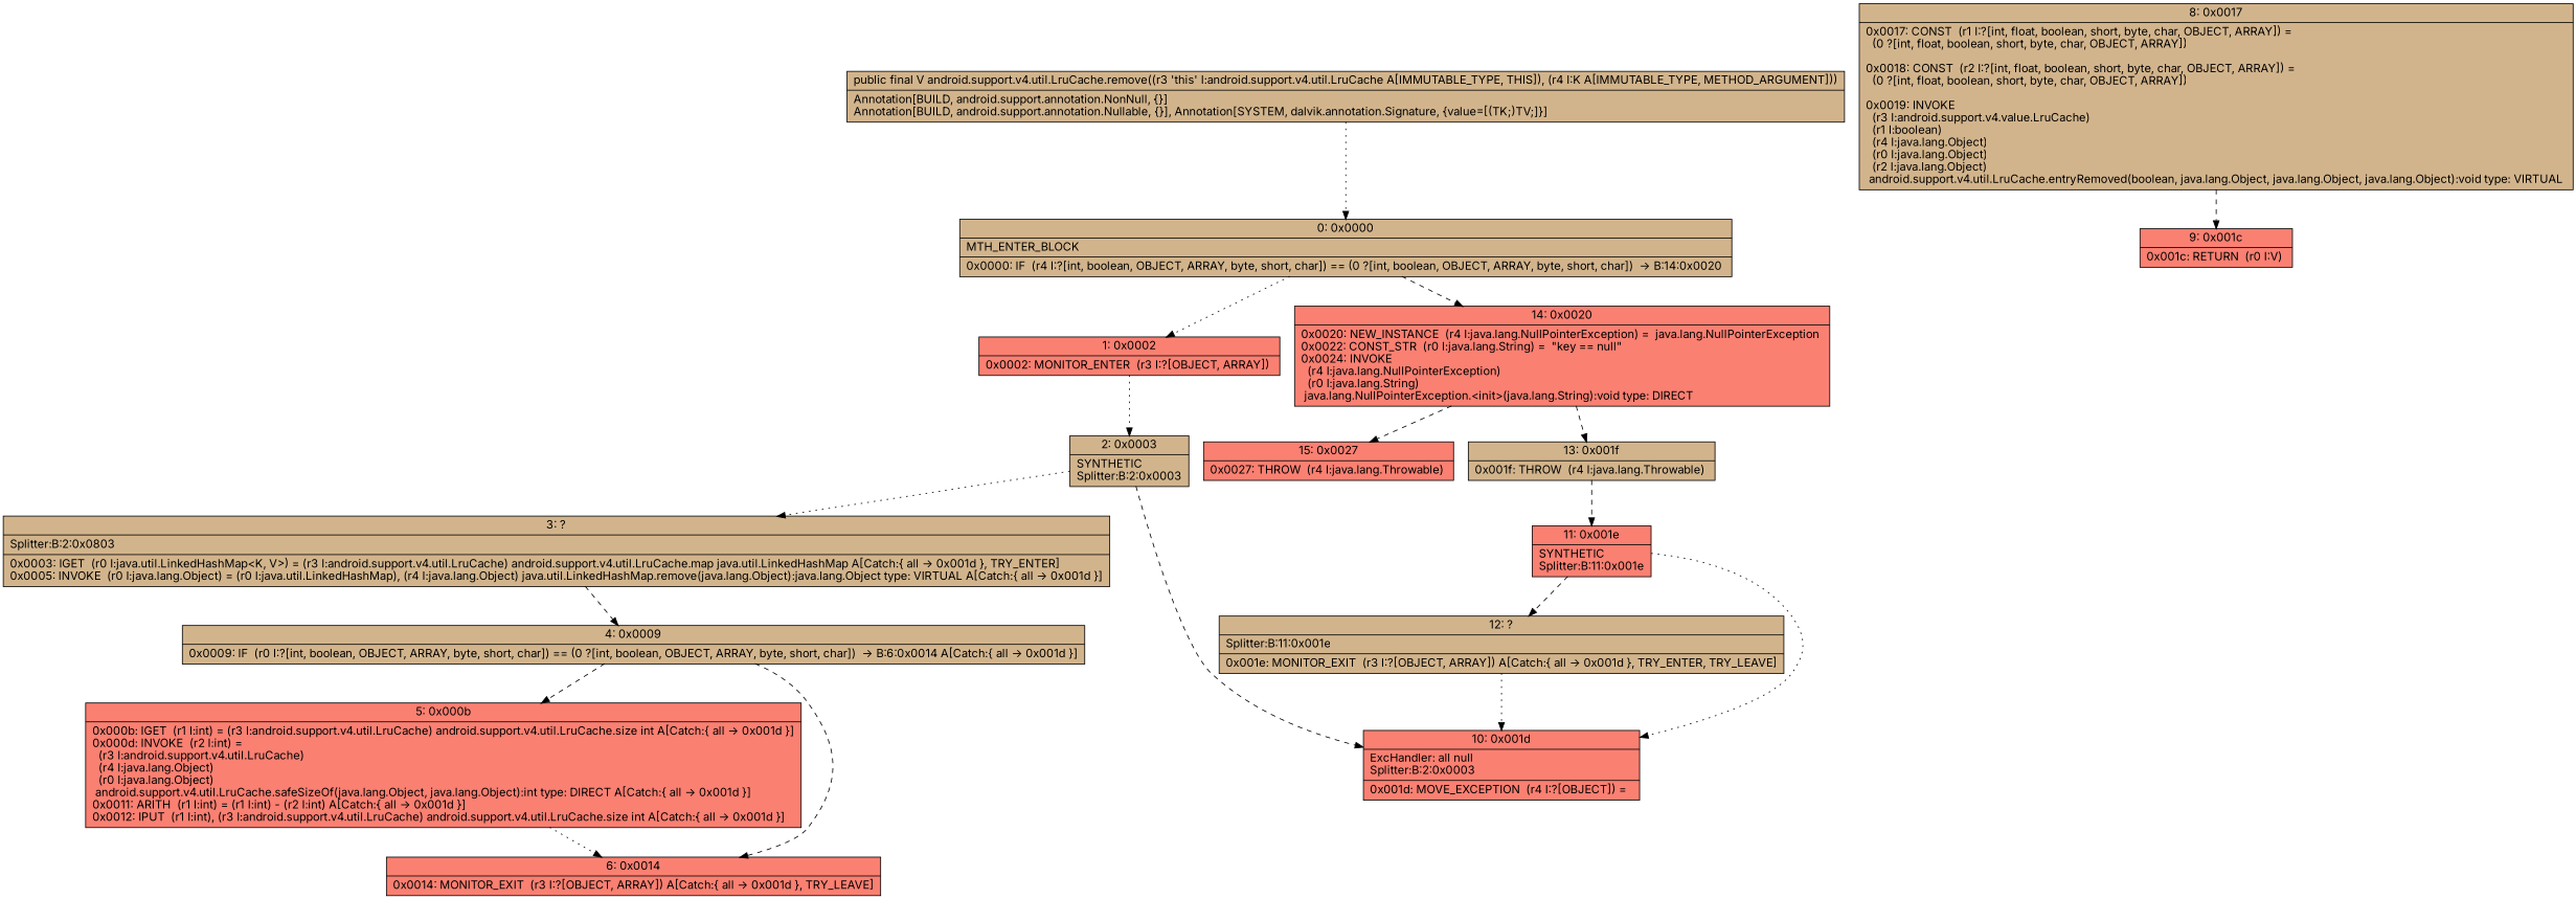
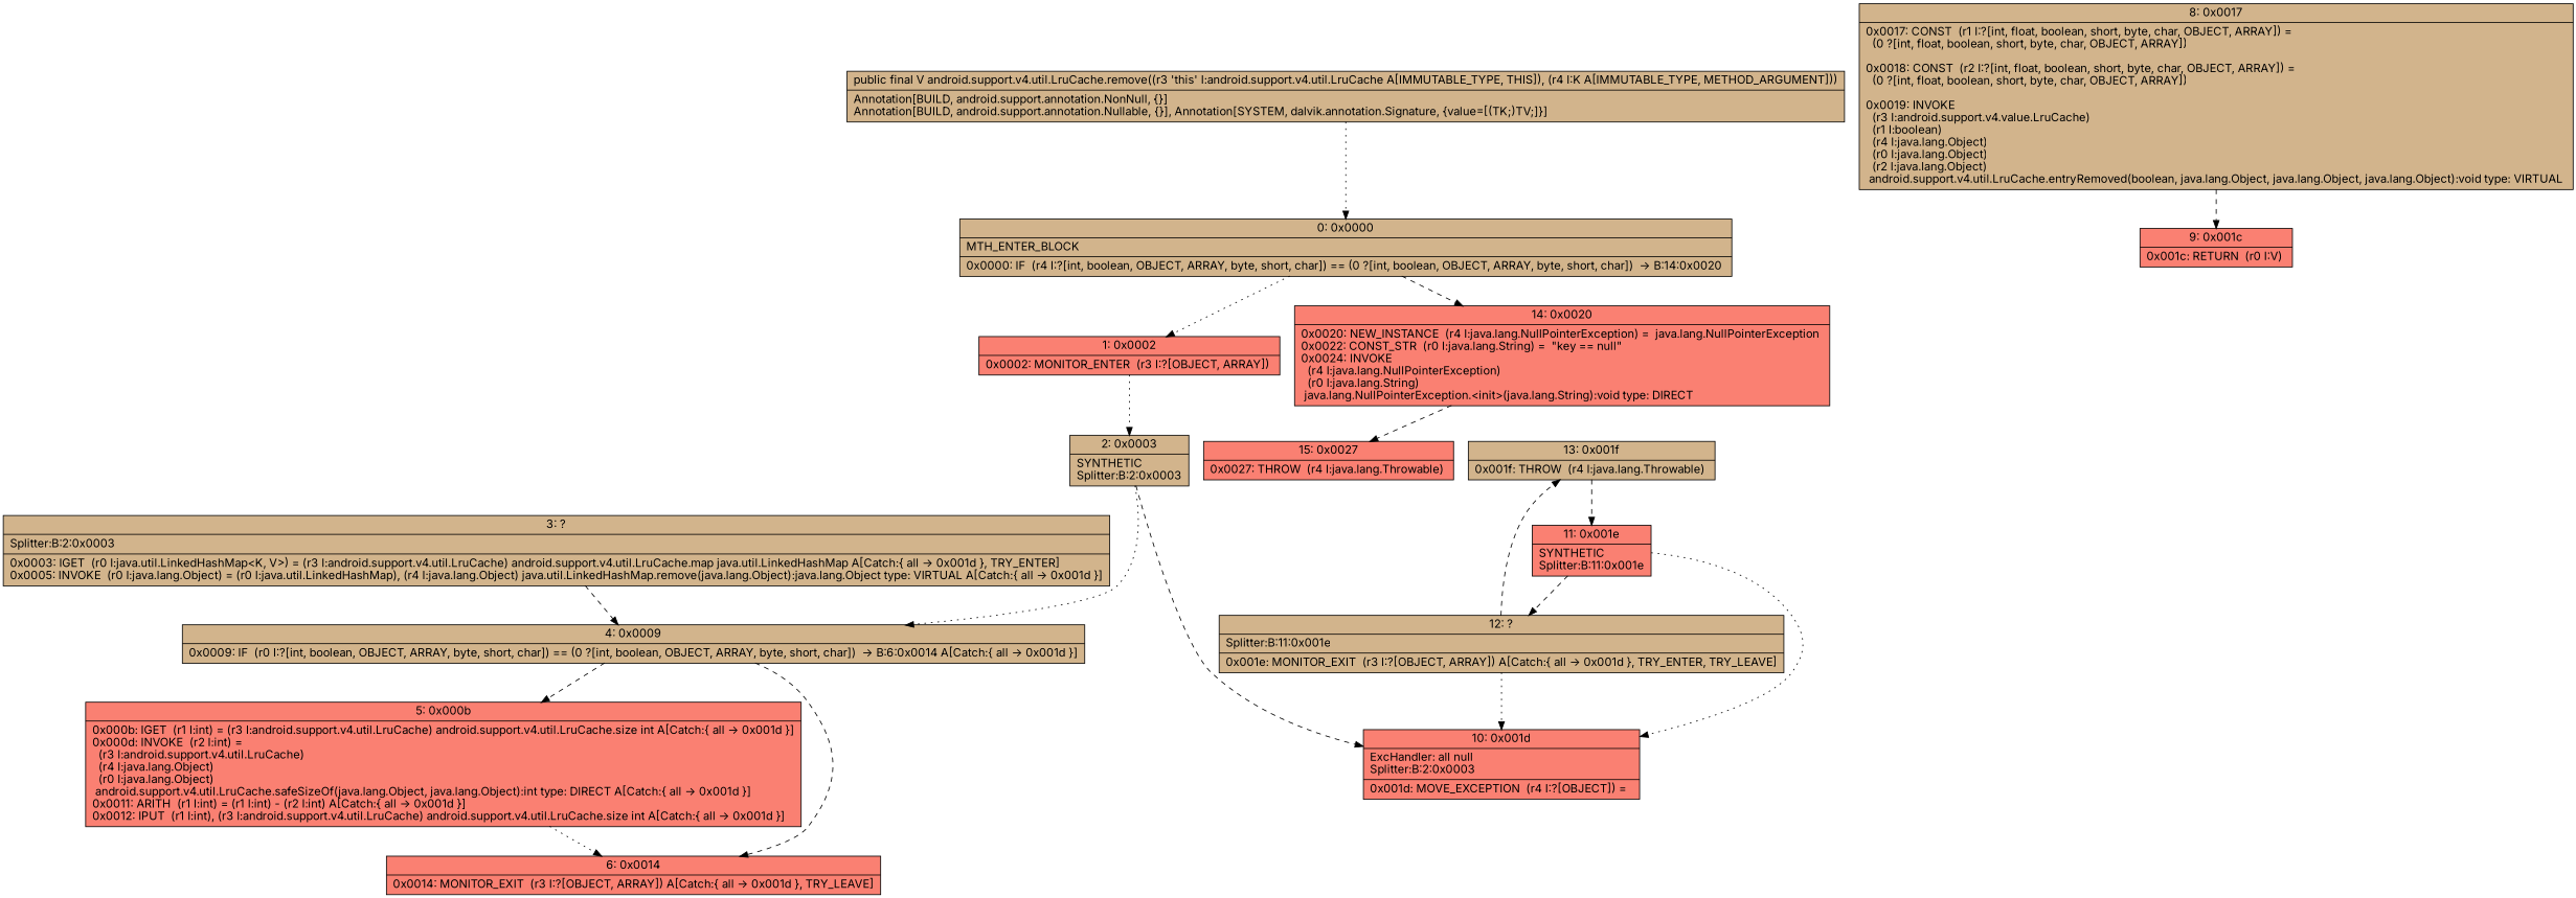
  digraph {
    fontname=Inter
    node [fillcolor=tan fontname=Inter shape=record style=filled]
    edge [fontname=Inter style=dashed]
    n1 [label="{0\:\ 0x0000|MTH_ENTER_BLOCK\l|0x0000: IF  (r4 I:?[int, boolean, OBJECT, ARRAY, byte, short, char]) == (0 ?[int, boolean, OBJECT, ARRAY, byte, short, char])  \-\> B:14:0x0020 \l}"]
    n2 [fillcolor=salmon label="{1\:\ 0x0002|0x0002: MONITOR_ENTER  (r3 I:?[OBJECT, ARRAY]) \l}"]
    n3 [fillcolor=salmon label="{14\:\ 0x0020|0x0020: NEW_INSTANCE  (r4 I:java.lang.NullPointerException) =  java.lang.NullPointerException \l0x0022: CONST_STR  (r0 I:java.lang.String) =  \"key == null\" \l0x0024: INVOKE  \l  (r4 I:java.lang.NullPointerException)\l  (r0 I:java.lang.String)\l java.lang.NullPointerException.\<init\>(java.lang.String):void type: DIRECT \l}"]
    n4 [label="{2\:\ 0x0003|SYNTHETIC\lSplitter:B:2:0x0003\l}"]
    n5 [fillcolor=salmon label="{15\:\ 0x0027|0x0027: THROW  (r4 I:java.lang.Throwable) \l}"]
-   n6 [label="{3\:\ ?|Splitter:B:2:0x0803\l|0x0003: IGET  (r0 I:java.util.LinkedHashMap\<K, V\>) = (r3 I:android.support.v4.util.LruCache) android.support.v4.util.LruCache.map java.util.LinkedHashMap A[Catch:\{ all \-\> 0x001d \}, TRY_ENTER]\l0x0005: INVOKE  (r0 I:java.lang.Object) = (r0 I:java.util.LinkedHashMap), (r4 I:java.lang.Object) java.util.LinkedHashMap.remove(java.lang.Object):java.lang.Object type: VIRTUAL A[Catch:\{ all \-\> 0x001d \}]\l}"]
+   n6 [label="{3\:\ ?|Splitter:B:2:0x0003\l|0x0003: IGET  (r0 I:java.util.LinkedHashMap\<K, V\>) = (r3 I:android.support.v4.util.LruCache) android.support.v4.util.LruCache.map java.util.LinkedHashMap A[Catch:\{ all \-\> 0x001d \}, TRY_ENTER]\l0x0005: INVOKE  (r0 I:java.lang.Object) = (r0 I:java.util.LinkedHashMap), (r4 I:java.lang.Object) java.util.LinkedHashMap.remove(java.lang.Object):java.lang.Object type: VIRTUAL A[Catch:\{ all \-\> 0x001d \}]\l}"]
    n7 [fillcolor=salmon label="{10\:\ 0x001d|ExcHandler: all null\lSplitter:B:2:0x0003\l|0x001d: MOVE_EXCEPTION  (r4 I:?[OBJECT]) =  \l}"]
    n8 [label="{4\:\ 0x0009|0x0009: IF  (r0 I:?[int, boolean, OBJECT, ARRAY, byte, short, char]) == (0 ?[int, boolean, OBJECT, ARRAY, byte, short, char])  \-\> B:6:0x0014 A[Catch:\{ all \-\> 0x001d \}]\l}"]
    n9 [fillcolor=salmon label="{5\:\ 0x000b|0x000b: IGET  (r1 I:int) = (r3 I:android.support.v4.util.LruCache) android.support.v4.util.LruCache.size int A[Catch:\{ all \-\> 0x001d \}]\l0x000d: INVOKE  (r2 I:int) = \l  (r3 I:android.support.v4.util.LruCache)\l  (r4 I:java.lang.Object)\l  (r0 I:java.lang.Object)\l android.support.v4.util.LruCache.safeSizeOf(java.lang.Object, java.lang.Object):int type: DIRECT A[Catch:\{ all \-\> 0x001d \}]\l0x0011: ARITH  (r1 I:int) = (r1 I:int) \- (r2 I:int) A[Catch:\{ all \-\> 0x001d \}]\l0x0012: IPUT  (r1 I:int), (r3 I:android.support.v4.util.LruCache) android.support.v4.util.LruCache.size int A[Catch:\{ all \-\> 0x001d \}]\l}"]
    n10 [fillcolor=salmon label="{6\:\ 0x0014|0x0014: MONITOR_EXIT  (r3 I:?[OBJECT, ARRAY]) A[Catch:\{ all \-\> 0x001d \}, TRY_LEAVE]\l}"]
    n11 [label="{8\:\ 0x0017|0x0017: CONST  (r1 I:?[int, float, boolean, short, byte, char, OBJECT, ARRAY]) = \l  (0 ?[int, float, boolean, short, byte, char, OBJECT, ARRAY])\l \l0x0018: CONST  (r2 I:?[int, float, boolean, short, byte, char, OBJECT, ARRAY]) = \l  (0 ?[int, float, boolean, short, byte, char, OBJECT, ARRAY])\l \l0x0019: INVOKE  \l  (r3 I:android.support.v4.value.LruCache)\l  (r1 I:boolean)\l  (r4 I:java.lang.Object)\l  (r0 I:java.lang.Object)\l  (r2 I:java.lang.Object)\l android.support.v4.util.LruCache.entryRemoved(boolean, java.lang.Object, java.lang.Object, java.lang.Object):void type: VIRTUAL \l}"]
    n12 [fillcolor=salmon label="{9\:\ 0x001c|0x001c: RETURN  (r0 I:V) \l}"]
    n13 [fillcolor=salmon label="{11\:\ 0x001e|SYNTHETIC\lSplitter:B:11:0x001e\l}"]
    n14 [label="{12\:\ ?|Splitter:B:11:0x001e\l|0x001e: MONITOR_EXIT  (r3 I:?[OBJECT, ARRAY]) A[Catch:\{ all \-\> 0x001d \}, TRY_ENTER, TRY_LEAVE]\l}"]
    n15 [label="{13\:\ 0x001f|0x001f: THROW  (r4 I:java.lang.Throwable) \l}"]
    n16 [label="{public final V android.support.v4.util.LruCache.remove((r3 'this' I:android.support.v4.util.LruCache A[IMMUTABLE_TYPE, THIS]), (r4 I:K A[IMMUTABLE_TYPE, METHOD_ARGUMENT]))  | Annotation[BUILD, android.support.annotation.NonNull, \{\}]\lAnnotation[BUILD, android.support.annotation.Nullable, \{\}], Annotation[SYSTEM, dalvik.annotation.Signature, \{value=[(TK;)TV;]\}]\l}"]
    n1 -> n2 [style=dotted]
    n1 -> n3
    n2 -> n4 [style=dotted]
    n3 -> n5
-   n4 -> n6 [style=dotted]
+   n4 -> n8 [style=dotted]
    n4 -> n7
    n6 -> n8
    n8 -> n9
    n8 -> n10
    n9 -> n10 [style=dotted]
    n11 -> n12
    n13 -> n7 [style=dotted]
    n13 -> n14
    n14 -> n7 [style=dotted]
-   n3 -> n15
+   n14 -> n15
    n15 -> n13
    n16 -> n1 [style=dotted]
  }
